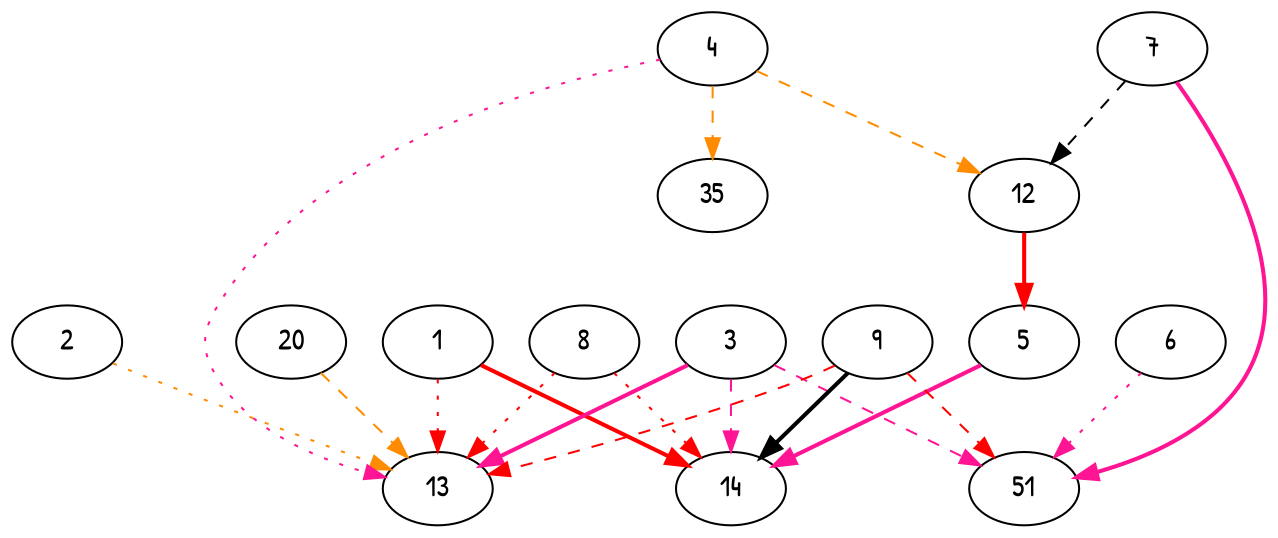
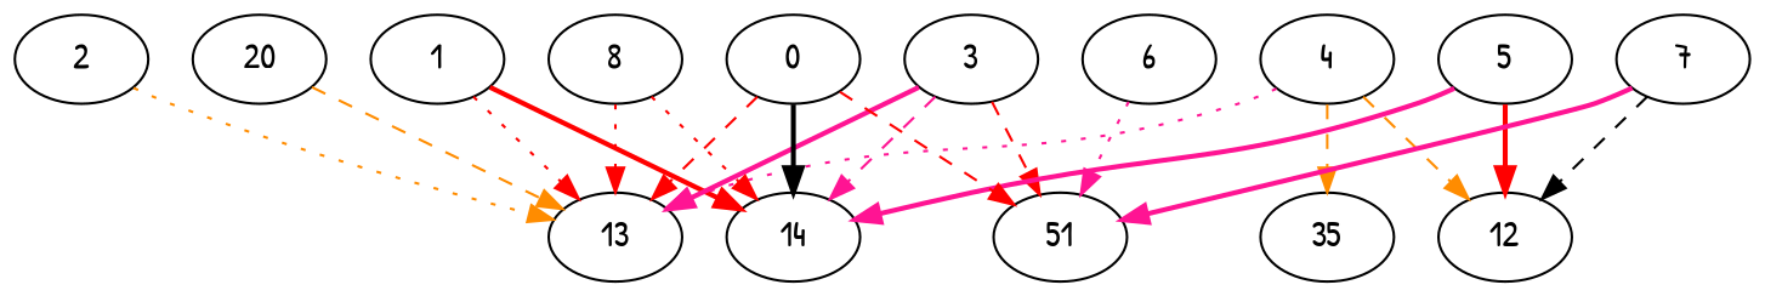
  digraph {
    fontname="Patrick Hand"
    node [alpha=0.04 fontname="Patrick Hand"]
    edge [color=red fontname="Patrick Hand" style=dashed]
    1 [expect_size=38206464]
    13 [alpha=0.10 expect_size=16746496]
    14 [alpha=0.10 expect_size=10599424]
    2 [alpha=0.17 expect_size=12324864]
    3 [alpha=0.17 expect_size=7875584]
    n6 [alpha=0.15 expect_size=13646848 label=51]
    4 [alpha=0.13 expect_size=44795904]
    12 [alpha=0.12 expect_size=24057856]
    n9 [alpha=0.06 expect_size=40662016 label=35]
    5 [alpha=0.06 expect_size=46688256]
    6 [expect_size=30627840]
    7 [alpha=0.13 expect_size=50049024]
    8 [alpha=0.20 expect_size=13285376]
-   9 [alpha=0.14 expect_size=18398208]
+   9 [alpha=0.14 expect_size=18398208 label=0]
    n15 [alpha=0.19 expect_size=28243968 label=20]
    1 -> 13 [style=dotted]
    1 -> 14 [style=bold]
    2 -> 13 [color=darkorange style=dotted]
    3 -> 13 [color=deeppink style=bold]
    3 -> 14 [color=deeppink]
-   3 -> n6 [color=deeppink]
+   3 -> n6
    4 -> 13 [color=deeppink style=dotted]
    4 -> 12 [color=darkorange]
    4 -> n9 [color=darkorange]
    5 -> 14 [color=deeppink style=bold]
-   12 -> 5 [style=bold]
+   5 -> 12 [style=bold]
    6 -> n6 [color=deeppink style=dotted]
    7 -> n6 [color=deeppink style=bold]
    7 -> 12 [color=black]
    8 -> 13 [style=dotted]
    8 -> 14 [style=dotted]
    9 -> 13
    9 -> 14 [color=black style=bold]
    9 -> n6
    n15 -> 13 [color=darkorange]
  }
